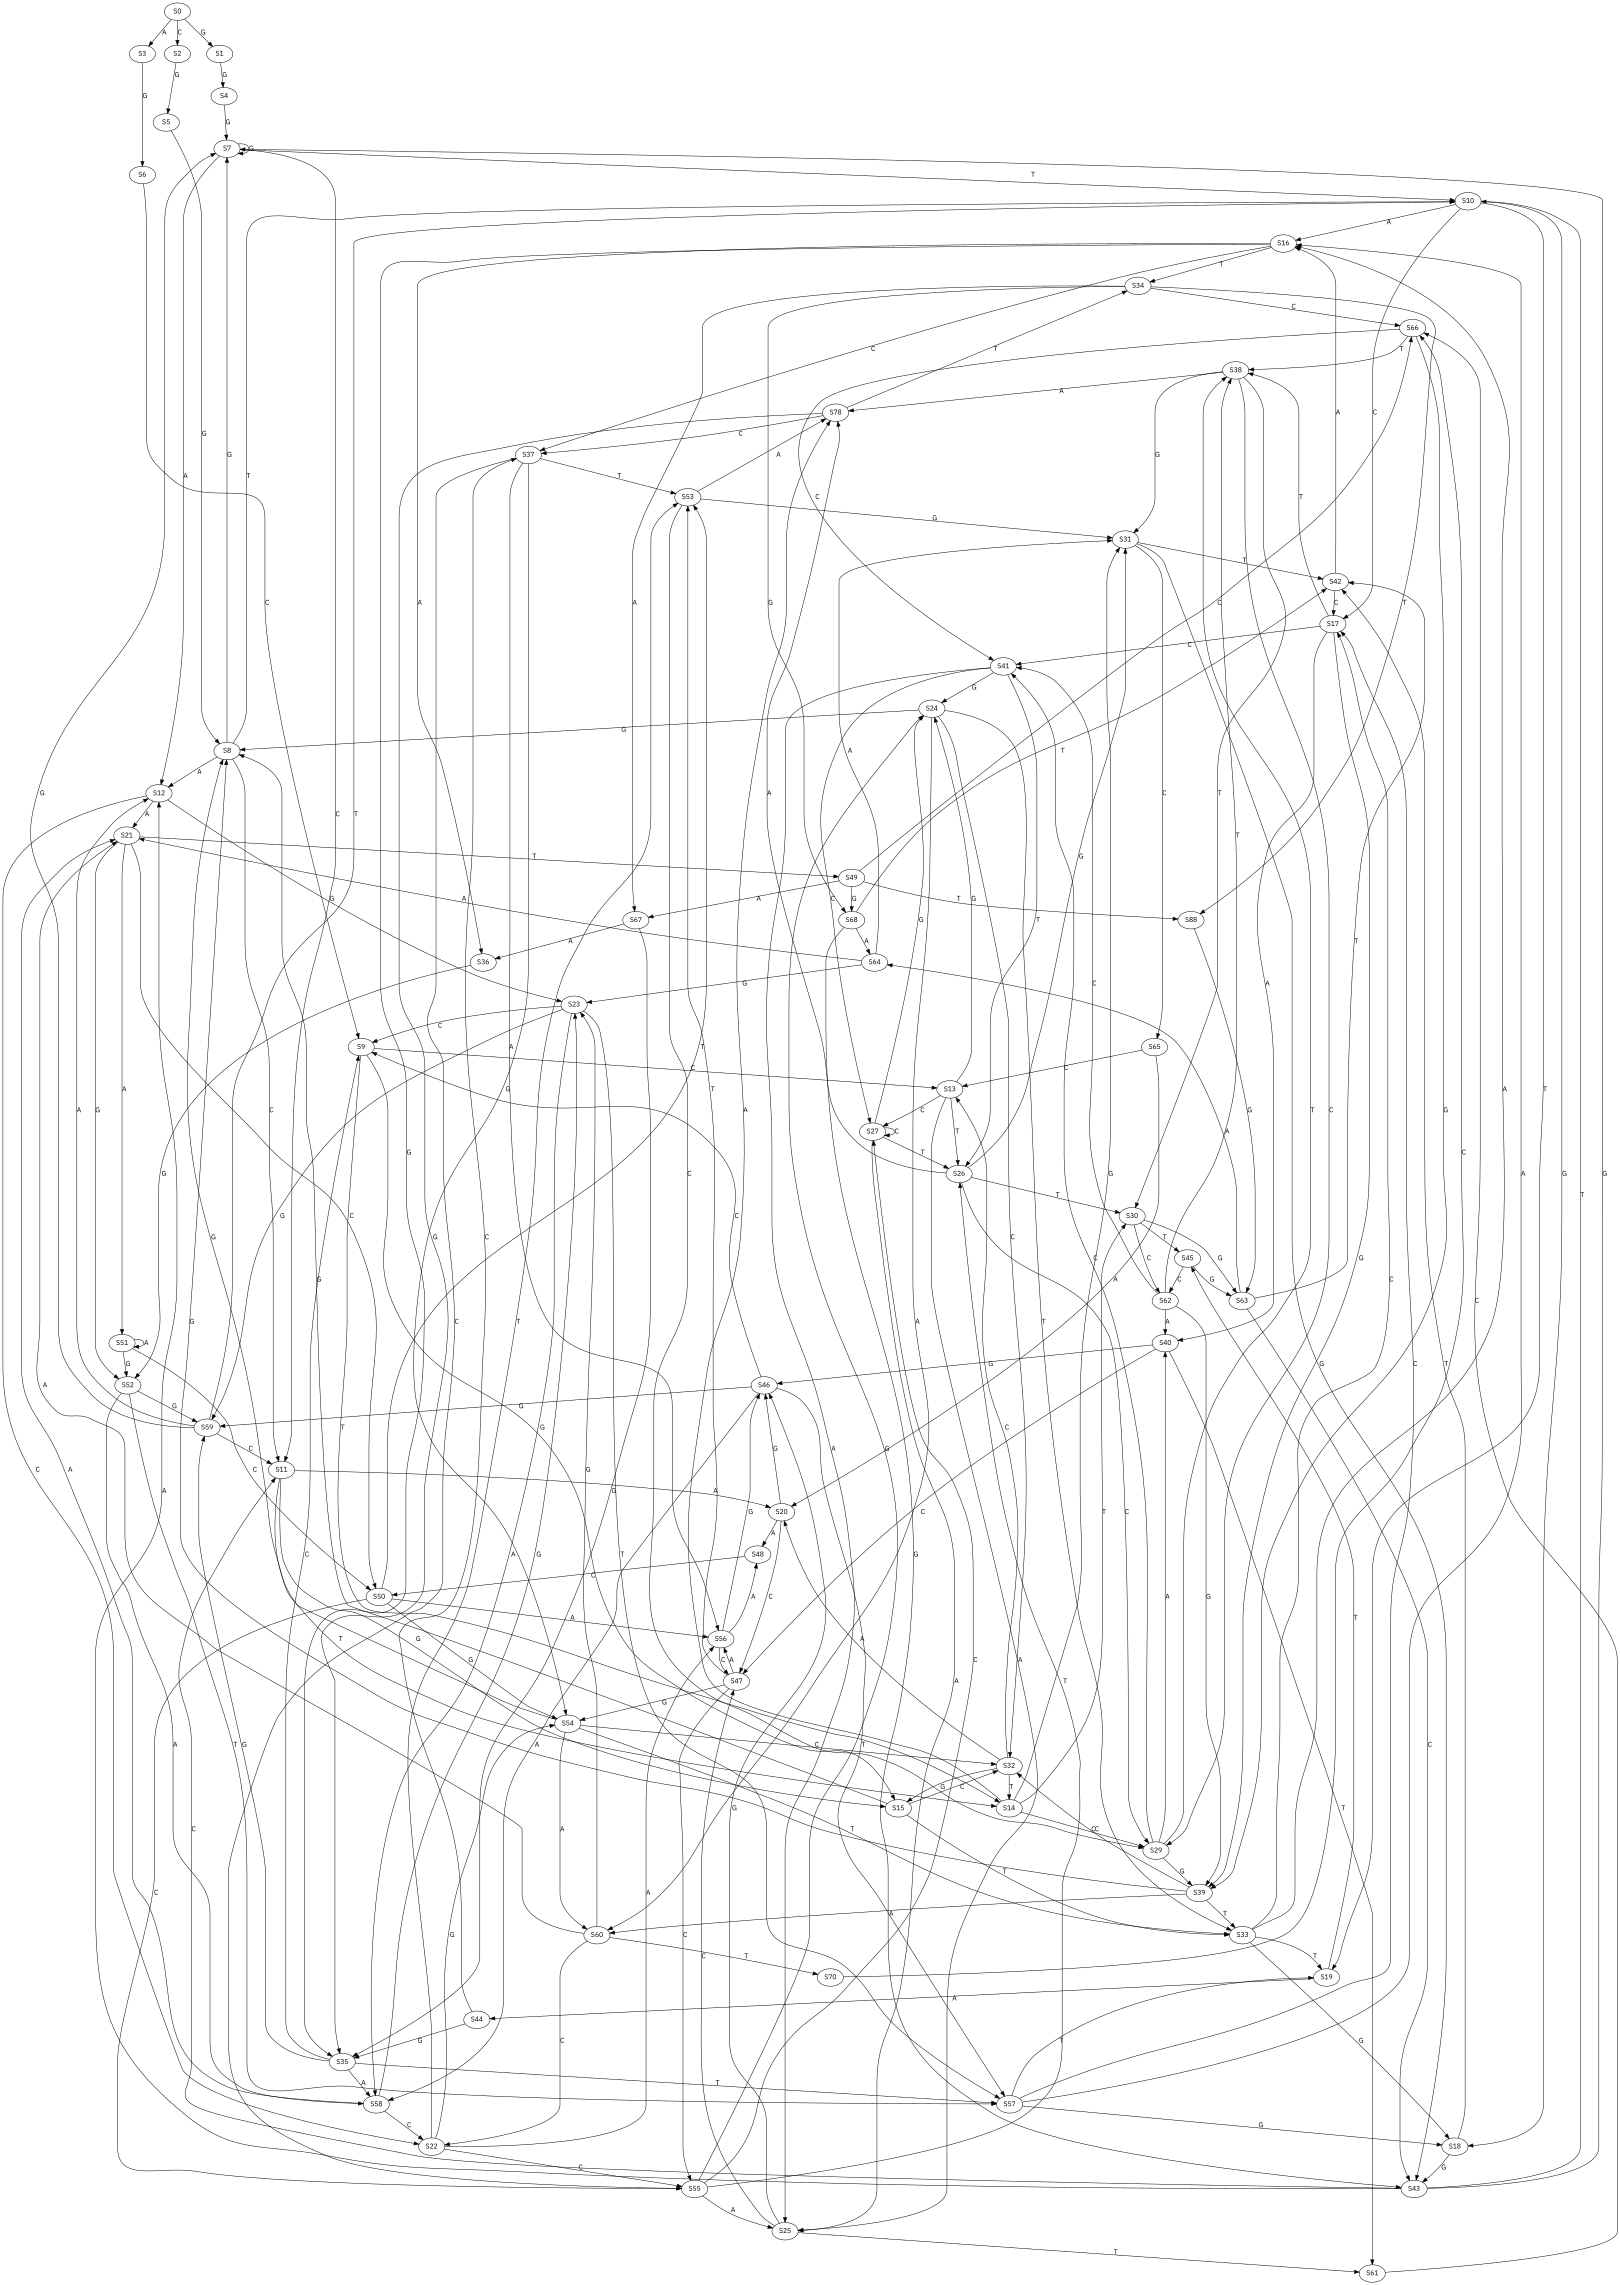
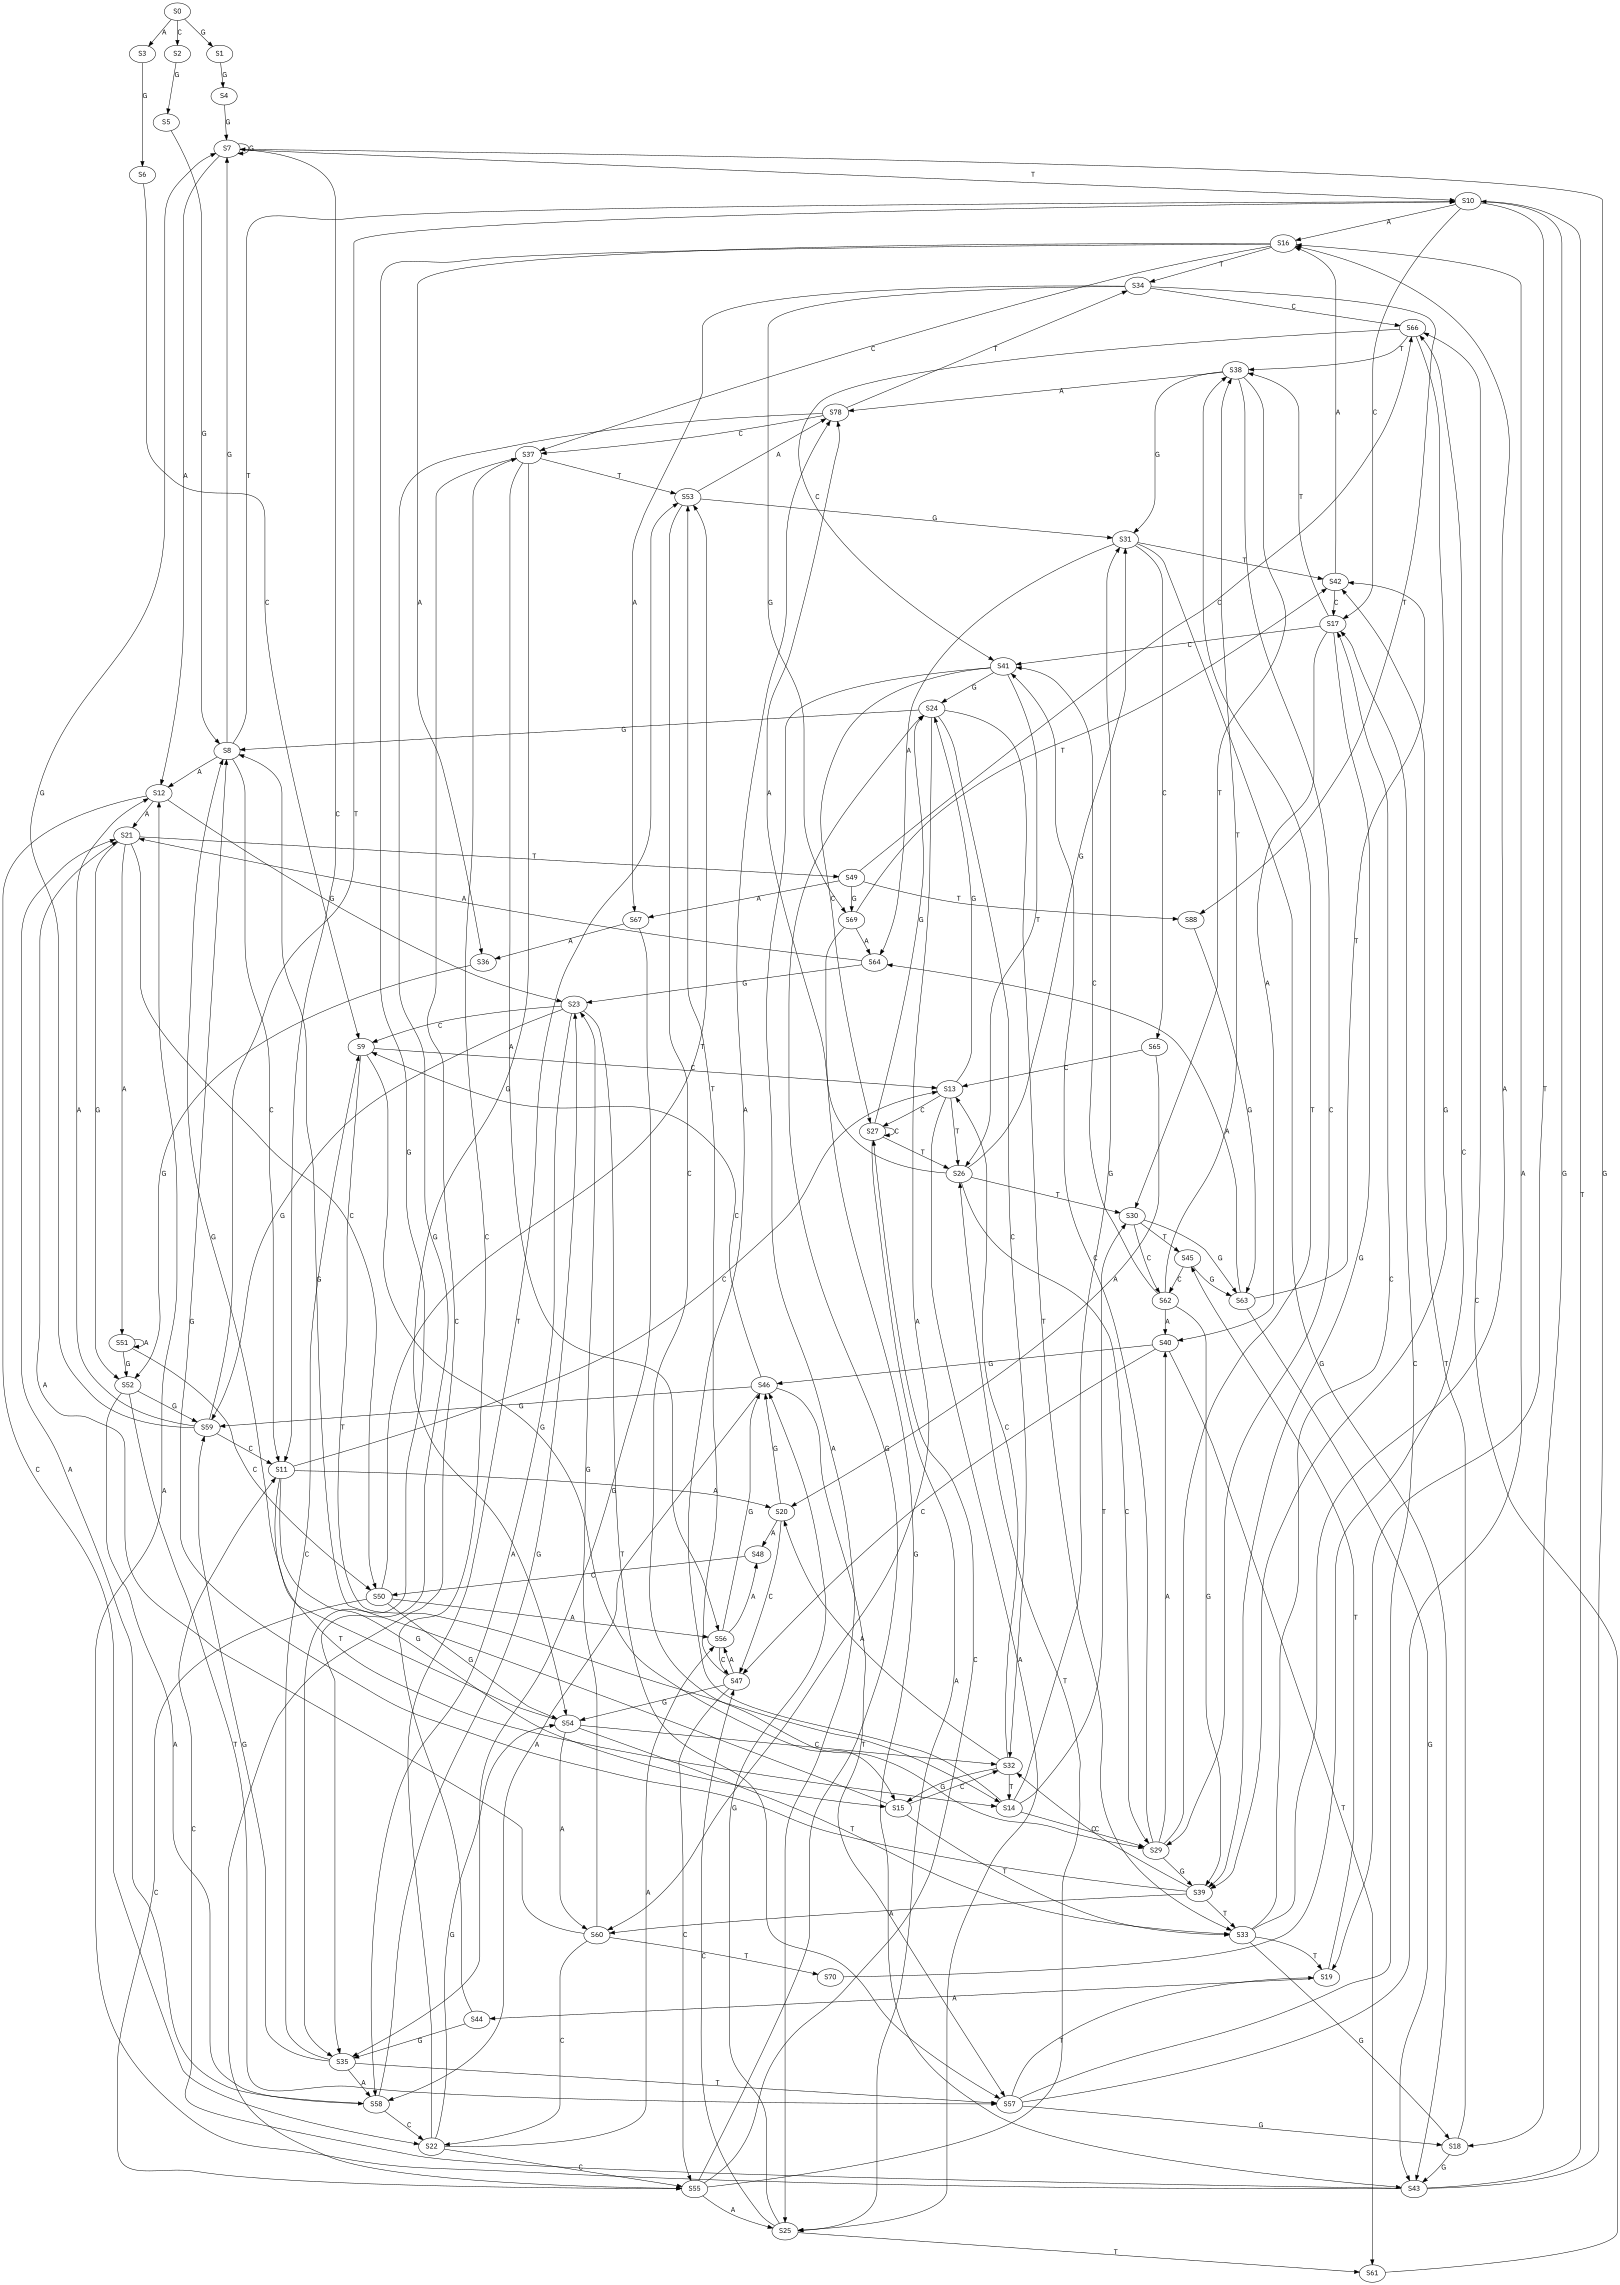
  strict digraph {
    fontname="IBM Plex Sans"
    node [fontname="IBM Plex Sans"]
    edge [fontname="IBM Plex Sans"]
    S0
    S1
    S2
    S3
    S4
    S5
    S6
    S7
    S8
    S9
    S10
    S11
    S12
    S13
    S14
    S15
    S16
    S17
    S18
    S19
    S20
    S21
    S22
    S23
    S24
    S25
    S26
    S27
    n29 [label=S78]
    S29
    S30
    S31
    S32
    S33
    S34
    S35
    S36
    S37
    S38
    S39
    S40
    S41
    S42
    S43
    S44
    S45
    S46
    S47
    S48
    S49
    S50
    S51
    S52
    S53
    S54
    S55
    S56
    S57
    S58
    S59
    S60
    S61
    S62
    S63
    S64
    S65
    S66
    S67
    n69 [label=S88]
-   S69 [label=S68]
+   S69
    S70
    S0 -> S1 [label=G]
    S0 -> S2 [label=C]
    S0 -> S3 [label=A]
    S1 -> S4 [label=G]
    S2 -> S5 [label=G]
    S3 -> S6 [label=G]
    S4 -> S7 [label=G]
    S5 -> S8 [label=G]
    S6 -> S9 [label=C]
    S7 -> S7 [label=G]
    S7 -> S10 [label=T]
    S7 -> S11 [label=C]
    S7 -> S12 [label=A]
    S8 -> S7 [label=G]
    S8 -> S10 [label=T]
    S8 -> S11 [label=C]
    S8 -> S12 [label=A]
    S9 -> S13 [label=C]
    S9 -> S14 [label=T]
    S9 -> S15 [label=G]
    S10 -> S16 [label=A]
    S10 -> S17 [label=C]
    S10 -> S18 [label=G]
    S10 -> S19 [label=T]
+   S11 -> S13 [label=C]
    S11 -> S14 [label=T]
    S11 -> S15 [label=G]
    S11 -> S20 [label=A]
    S12 -> S21 [label=A]
    S12 -> S22 [label=C]
    S12 -> S23 [label=G]
    S13 -> S24 [label=G]
    S13 -> S25 [label=A]
    S13 -> S26 [label=T]
    S13 -> S27 [label=C]
    S14 -> n29 [label=A]
    S14 -> S29 [label=C]
    S14 -> S30 [label=T]
    S14 -> S31 [label=G]
    S15 -> S8 [label=G]
    S15 -> S32 [label=C]
    S15 -> S33 [label=T]
    S16 -> S34 [label=T]
    S16 -> S35 [label=G]
    S16 -> S36 [label=A]
    S16 -> S37 [label=C]
    S17 -> S38 [label=T]
    S17 -> S39 [label=G]
    S17 -> S40 [label=A]
    S17 -> S41 [label=C]
    S18 -> S42 [label=T]
    S18 -> S43 [label=G]
    S19 -> S44 [label=A]
    S19 -> S45 [label=T]
    S20 -> S46 [label=G]
    S20 -> S47 [label=C]
    S20 -> S48 [label=A]
    S21 -> S49 [label=T]
    S21 -> S50 [label=C]
    S21 -> S51 [label=A]
    S21 -> S52 [label=G]
    S22 -> S53 [label=T]
    S22 -> S54 [label=G]
    S22 -> S55 [label=C]
    S22 -> S56 [label=A]
    S23 -> S9 [label=C]
    S23 -> S57 [label=T]
    S23 -> S58 [label=A]
    S23 -> S59 [label=G]
    S24 -> S8 [label=G]
    S24 -> S32 [label=C]
    S24 -> S33 [label=T]
    S24 -> S60 [label=A]
    S25 -> S46 [label=G]
    S25 -> S47 [label=C]
    S25 -> S61 [label=T]
    S26 -> n29 [label=A]
    S26 -> S29 [label=C]
    S26 -> S30 [label=T]
    S26 -> S31 [label=G]
    S27 -> S24 [label=G]
    S27 -> S25 [label=A]
    S27 -> S26 [label=T]
    S27 -> S27 [label=C]
    n29 -> S34 [label=T]
    n29 -> S35 [label=G]
    n29 -> S37 [label=C]
    S29 -> S38 [label=T]
    S29 -> S39 [label=G]
    S29 -> S40 [label=A]
    S29 -> S41 [label=C]
    S30 -> S45 [label=T]
    S30 -> S62 [label=C]
    S30 -> S63 [label=G]
    S31 -> S42 [label=T]
    S31 -> S43 [label=G]
-   S64 -> S31 [label=A]
+   S31 -> S64 [label=A]
    S31 -> S65 [label=C]
    S32 -> S13 [label=C]
    S32 -> S14 [label=T]
    S32 -> S15 [label=G]
    S32 -> S20 [label=A]
    S33 -> S16 [label=A]
    S33 -> S17 [label=C]
    S33 -> S18 [label=G]
    S33 -> S19 [label=T]
    S34 -> S66 [label=C]
    S34 -> S67 [label=A]
    S34 -> n69 [label=T]
    S34 -> S69 [label=G]
    S35 -> S9 [label=C]
    S35 -> S57 [label=T]
    S35 -> S58 [label=A]
    S35 -> S59 [label=G]
    S36 -> S52 [label=G]
    S37 -> S53 [label=T]
    S37 -> S54 [label=G]
    S37 -> S55 [label=C]
    S37 -> S56 [label=A]
    S38 -> n29 [label=A]
    S38 -> S29 [label=C]
    S38 -> S30 [label=T]
    S38 -> S31 [label=G]
    S39 -> S8 [label=G]
    S39 -> S32 [label=C]
    S39 -> S33 [label=T]
    S39 -> S60 [label=A]
    S40 -> S46 [label=G]
    S40 -> S47 [label=C]
    S40 -> S61 [label=T]
    S41 -> S24 [label=G]
    S41 -> S25 [label=A]
    S41 -> S26 [label=T]
    S41 -> S27 [label=C]
    S42 -> S16 [label=A]
    S42 -> S17 [label=C]
    S43 -> S7 [label=G]
    S43 -> S10 [label=T]
    S43 -> S11 [label=C]
    S43 -> S12 [label=A]
    S44 -> S35 [label=G]
    S44 -> S37 [label=C]
    S45 -> S62 [label=C]
    S45 -> S63 [label=G]
    S46 -> S9 [label=C]
    S46 -> S57 [label=T]
    S46 -> S58 [label=A]
    S46 -> S59 [label=G]
    S47 -> S53 [label=T]
    S47 -> S54 [label=G]
    S47 -> S55 [label=C]
    S47 -> S56 [label=A]
    S48 -> S50 [label=C]
    S49 -> S66 [label=C]
    S49 -> S67 [label=A]
    S49 -> n69 [label=T]
    S49 -> S69 [label=G]
    S50 -> S53 [label=T]
    S50 -> S54 [label=G]
    S50 -> S55 [label=C]
    S50 -> S56 [label=A]
    S51 -> S50 [label=C]
    S51 -> S51 [label=A]
    S51 -> S52 [label=G]
    S52 -> S57 [label=T]
    S52 -> S58 [label=A]
    S52 -> S59 [label=G]
    S53 -> n29 [label=A]
    S53 -> S29 [label=C]
    S53 -> S31 [label=G]
    S54 -> S8 [label=G]
    S54 -> S32 [label=C]
    S54 -> S33 [label=T]
    S54 -> S60 [label=A]
    S55 -> S24 [label=G]
    S55 -> S25 [label=A]
    S55 -> S26 [label=T]
    S55 -> S27 [label=C]
    S56 -> S46 [label=G]
    S56 -> S47 [label=C]
    S56 -> S48 [label=A]
    S57 -> S16 [label=A]
    S57 -> S17 [label=C]
    S57 -> S18 [label=G]
    S57 -> S19 [label=T]
    S58 -> S21 [label=A]
    S58 -> S22 [label=C]
    S58 -> S23 [label=G]
    S59 -> S7 [label=G]
    S59 -> S10 [label=T]
    S59 -> S11 [label=C]
    S59 -> S12 [label=A]
    S60 -> S21 [label=A]
    S60 -> S22 [label=C]
    S60 -> S23 [label=G]
    S60 -> S70 [label=T]
    S61 -> S66 [label=C]
    S62 -> S38 [label=T]
    S62 -> S39 [label=G]
    S62 -> S40 [label=A]
    S62 -> S41 [label=C]
    S63 -> S42 [label=T]
-   S63 -> S43 [label=C]
+   S63 -> S43 [label=G]
    S63 -> S64 [label=A]
    S64 -> S21 [label=A]
    S64 -> S23 [label=G]
    S65 -> S13 [label=C]
    S65 -> S20 [label=A]
    S66 -> S38 [label=T]
    S66 -> S39 [label=G]
    S66 -> S41 [label=C]
    S67 -> S35 [label=G]
    S67 -> S36 [label=A]
    n69 -> S63 [label=G]
    S69 -> S42 [label=T]
    S69 -> S43 [label=G]
    S69 -> S64 [label=A]
    S70 -> S66 [label=C]
  }
